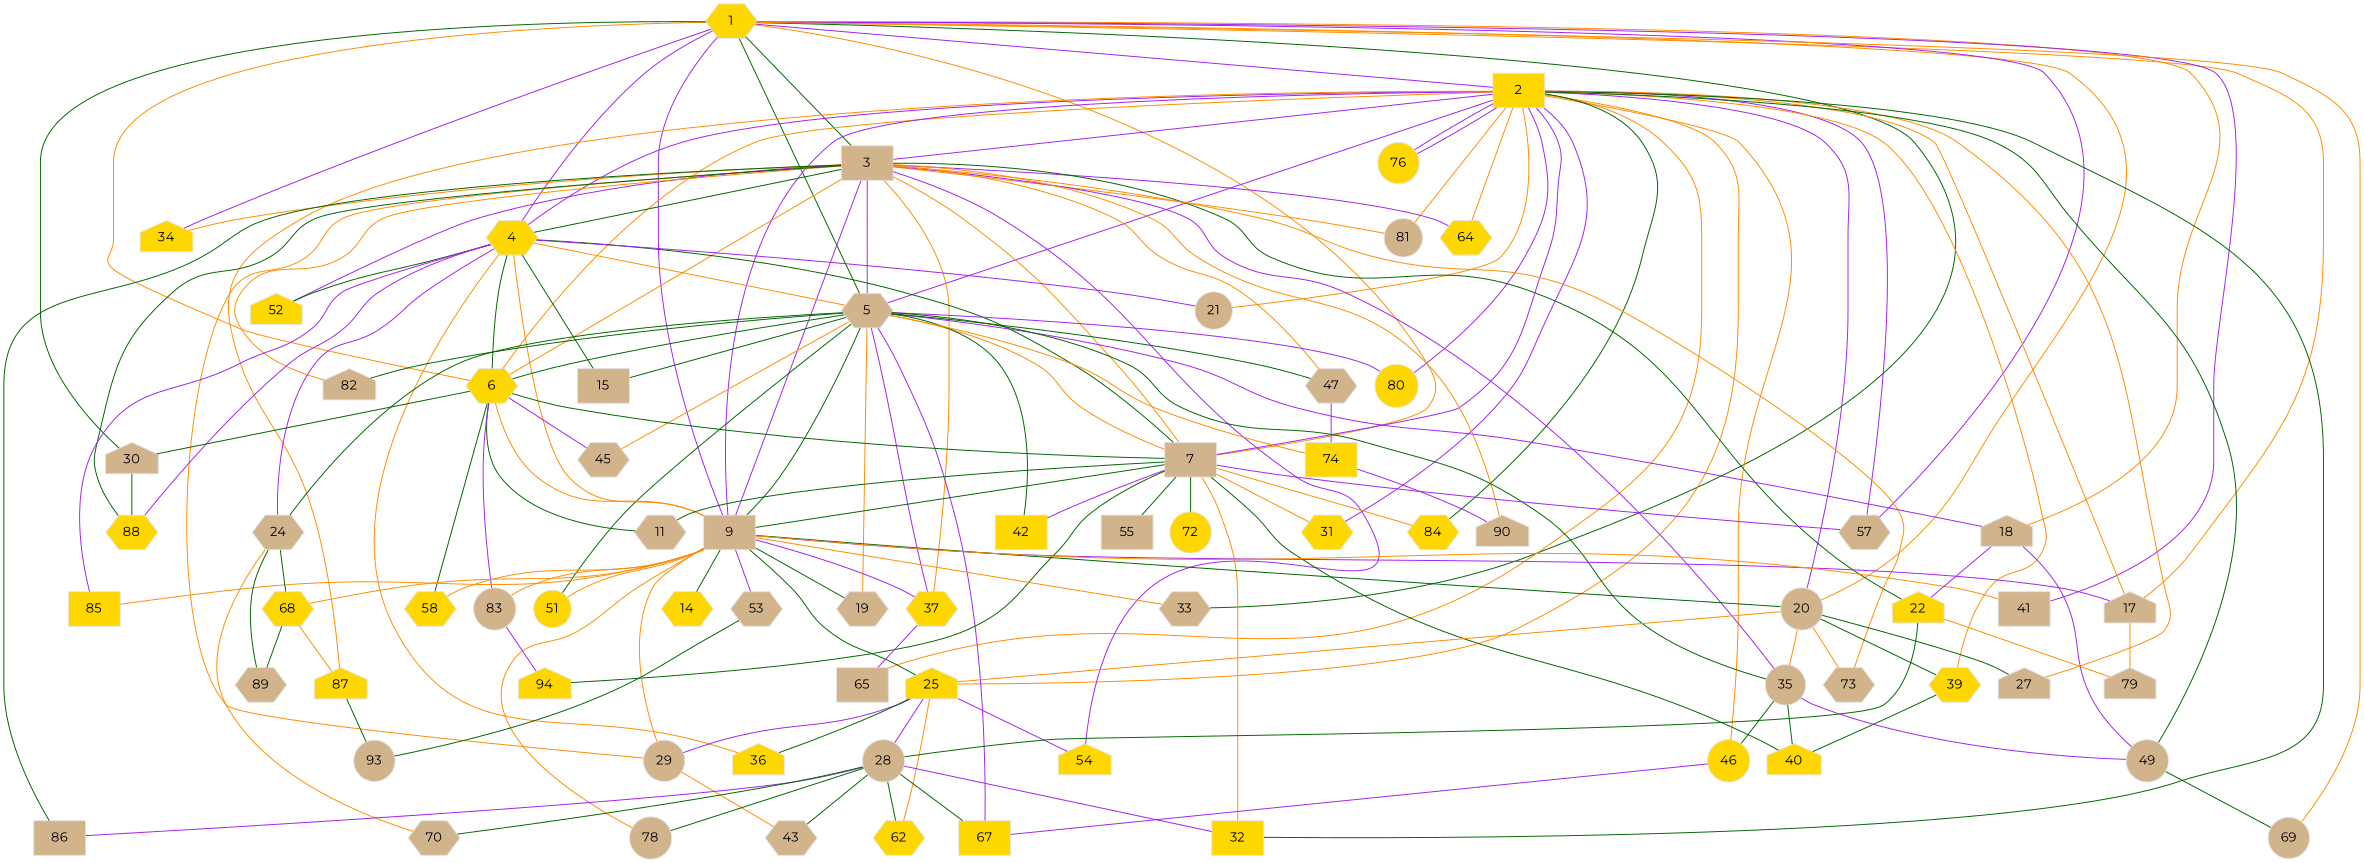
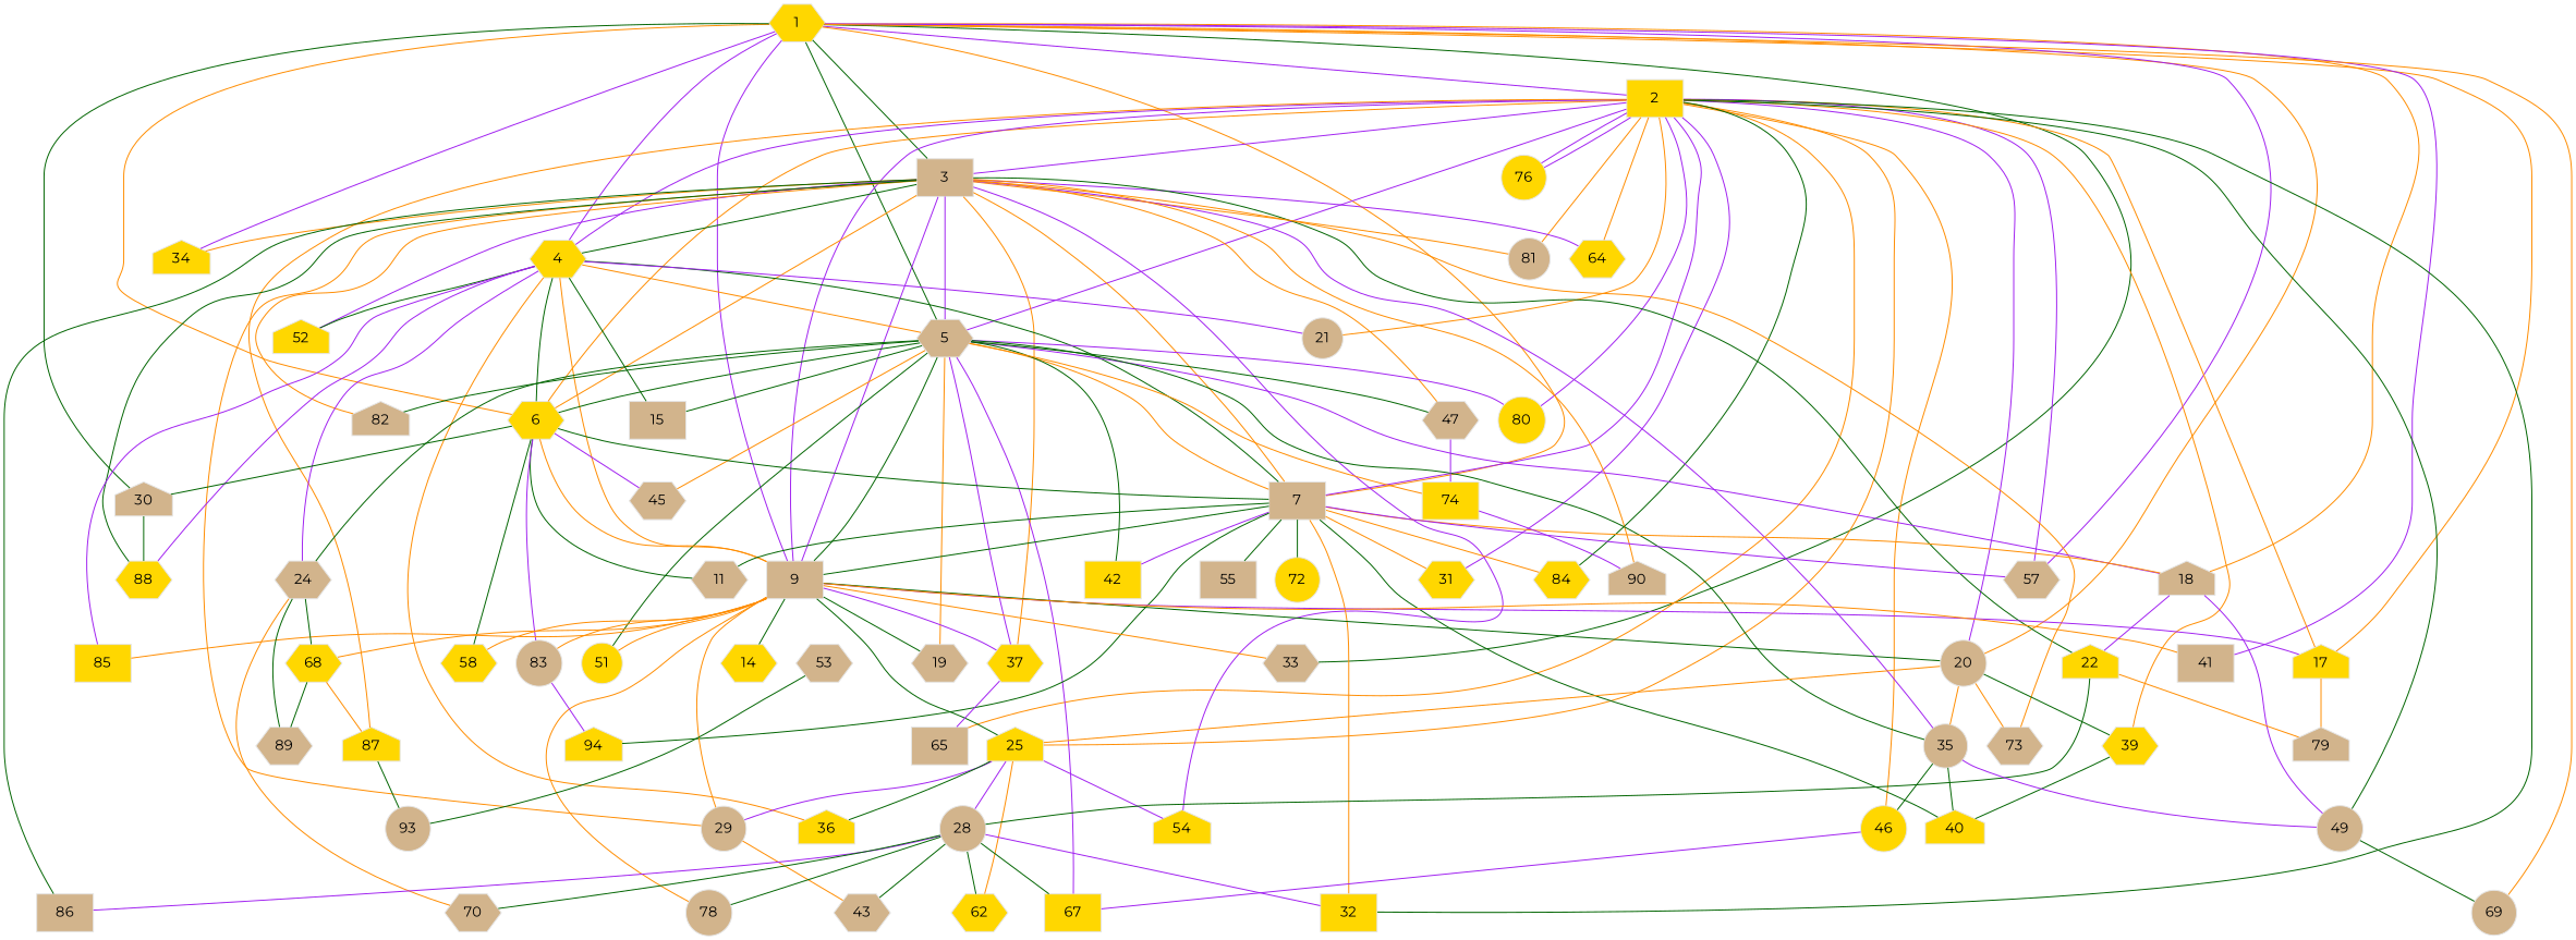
  graph {
    fontname=Montserrat
    node [color=gray90 fillcolor=tan fontname=Montserrat shape=hexagon style=filled]
    edge [color=darkgreen fontname=Montserrat]
    1 [fillcolor=gold super="+8"]
    2 [fillcolor=gold shape=box super="+23"]
    3 [shape=box super="+66"]
    4 [fillcolor=gold super="+12"]
    5 [super="+13"]
    6 [fillcolor=gold super="+26"]
    7 [shape=box super="+24"]
    9 [shape=box super="+10"]
-   17 [shape=house super="+77"]
+   17 [fillcolor=gold shape=house super="+77"]
    18 [shape=house super="+63"]
    20 [shape=circle super="+61"]
    30 [shape=house super="+50"]
    33 [super="+56"]
    34 [fillcolor=gold shape=house]
    41 [shape=box]
    57 [super="+92"]
    69 [shape=circle]
    21 [shape=circle]
    25 [fillcolor=gold shape=house super="+68"]
-   27 [shape=house]
    31 [fillcolor=gold]
    32 [fillcolor=gold shape=box super="+95"]
    39 [fillcolor=gold super="+59"]
    46 [fillcolor=gold shape=circle]
    49 [shape=circle super="+75"]
    64 [fillcolor=gold]
    65 [shape=box]
    76 [fillcolor=gold shape=circle]
    80 [fillcolor=gold shape=circle]
    81 [shape=circle]
    84 [fillcolor=gold]
    87 [fillcolor=gold shape=house]
    22 [fillcolor=gold shape=house]
    29 [shape=circle super="+38"]
    35 [shape=circle]
    37 [fillcolor=gold super="+60"]
    47
    52 [fillcolor=gold shape=house]
    54 [fillcolor=gold shape=house]
    73
    82 [shape=house]
    86 [shape=box]
    88 [fillcolor=gold super="+91"]
    90 [shape=house]
    15 [shape=box]
    36 [fillcolor=gold shape=house]
    n47 [label=24]
    85 [fillcolor=gold shape=box]
    19
    42 [fillcolor=gold shape=box]
    45
    51 [fillcolor=gold shape=circle]
    67 [fillcolor=gold shape=box]
    74 [fillcolor=gold shape=box]
    11
    58 [fillcolor=gold]
    83 [shape=circle]
    40 [fillcolor=gold shape=house]
    55 [shape=box]
    72 [fillcolor=gold shape=circle]
    94 [fillcolor=gold shape=house]
    14 [fillcolor=gold]
    n63 [fillcolor=gold label=68]
    53
    78 [shape=circle]
    79 [shape=house]
    28 [shape=circle super="+71"]
    62 [fillcolor=gold]
    93 [shape=circle]
    43
    70
    89
    1 -- 2 [color=purple weight=2]
    1 -- 3 [weight=2]
    1 -- 4 [color=purple weight=2]
    1 -- 5 [weight=2]
    1 -- 6 [color=darkorange weight=3]
    1 -- 7 [color=darkorange weight=2]
    1 -- 9 [color=purple weight=4]
    1 -- 17 [color=darkorange]
    1 -- 18 [color=darkorange]
    1 -- 20 [color=darkorange]
    1 -- 30 [weight=2]
    1 -- 33
    1 -- 34 [color=purple]
    1 -- 41 [color=purple]
    1 -- 57 [color=purple]
    1 -- 69 [color=darkorange]
    2 -- 3 [color=purple weight=2]
    2 -- 4 [color=purple]
    2 -- 5 [color=purple]
    2 -- 6 [color=darkorange]
    2 -- 7 [color=purple]
    2 -- 9 [color=purple weight=2]
    2 -- 17 [color=darkorange]
    2 -- 20 [color=purple]
    2 -- 57 [color=purple]
    2 -- 21 [color=darkorange]
    2 -- 25 [color=darkorange]
-   2 -- 27 [color=darkorange]
    2 -- 31 [color=purple]
    2 -- 32
    2 -- 39 [color=darkorange]
    2 -- 46 [color=darkorange]
    2 -- 49
    2 -- 64 [color=darkorange]
    2 -- 65 [color=darkorange]
    2 -- 76 [color=purple]
    2 -- 76 [color=purple]
    2 -- 80 [color=purple]
    2 -- 81 [color=darkorange]
    2 -- 84
    2 -- 87 [color=darkorange]
    3 -- 4
    3 -- 5 [color=purple]
    3 -- 6 [color=darkorange]
    3 -- 7 [color=darkorange]
    3 -- 9 [color=purple weight=2]
    3 -- 34 [color=darkorange]
    3 -- 64 [color=purple]
    3 -- 81 [color=darkorange]
    3 -- 22
    3 -- 29 [color=darkorange]
    3 -- 35 [color=purple]
    3 -- 37 [color=darkorange]
    3 -- 47 [color=darkorange]
    3 -- 52 [color=purple]
    3 -- 54 [color=purple]
    3 -- 73 [color=darkorange]
    3 -- 82 [color=darkorange]
    3 -- 86
    3 -- 88
    3 -- 90 [color=darkorange]
    4 -- 5 [color=darkorange weight=2]
    4 -- 6
    4 -- 7 [weight=2]
    4 -- 9 [color=darkorange weight=2]
    4 -- 21 [color=purple]
    4 -- 52
    4 -- 88 [color=purple]
    4 -- 15
    4 -- 36 [color=darkorange]
    4 -- n47 [color=purple]
    4 -- 85 [color=purple]
    5 -- 6
    5 -- 7 [color=darkorange weight=2]
    5 -- 9 [weight=2]
    5 -- 18 [color=purple]
    5 -- 80 [color=purple]
    5 -- 35
    5 -- 37 [color=purple]
    5 -- 47
    5 -- 82
    5 -- 15
    5 -- n47
    5 -- 19 [color=darkorange]
    5 -- 42
    5 -- 45 [color=darkorange]
    5 -- 51
    5 -- 67 [color=purple]
    5 -- 74 [color=darkorange]
    6 -- 7
    6 -- 9 [color=darkorange weight=2]
    6 -- 30
    6 -- 45 [color=purple]
    6 -- 11
    6 -- 58
    6 -- 83 [color=purple]
    7 -- 9 [weight=2]
+   7 -- 18 [color=darkorange]
    7 -- 57 [color=purple]
    7 -- 31 [color=darkorange]
    7 -- 32 [color=darkorange]
    7 -- 84 [color=darkorange]
    7 -- 42 [color=purple]
    7 -- 11
    7 -- 40
    7 -- 55
    7 -- 72 [weight=2]
    7 -- 94
    9 -- 17 [color=purple]
    9 -- 20
    9 -- 33 [color=darkorange]
    9 -- 41 [color=darkorange]
    9 -- 25
    9 -- 29 [color=darkorange]
    9 -- 37 [color=purple]
    9 -- 85 [color=darkorange]
    9 -- 19
    9 -- 51 [color=darkorange]
    9 -- 58 [color=darkorange]
    9 -- 83 [color=darkorange]
    9 -- 14 [weight=2]
    9 -- n63 [color=darkorange]
-   9 -- 53 [color=purple weight=2]
    9 -- 78 [color=darkorange]
    17 -- 79 [color=darkorange]
    18 -- 49 [color=purple]
    18 -- 22 [color=purple]
    20 -- 25 [color=darkorange]
-   20 -- 27
    20 -- 39
    20 -- 35 [color=darkorange]
    20 -- 73 [color=darkorange]
    30 -- 88
    25 -- 29 [color=purple]
    25 -- 54 [color=purple]
    25 -- 36
    25 -- 28 [color=purple]
    25 -- 62 [color=darkorange]
    39 -- 40
    46 -- 67 [color=purple]
    49 -- 69
    87 -- 93
    22 -- 79 [color=darkorange]
    22 -- 28
    29 -- 43 [color=darkorange]
    35 -- 46
    35 -- 49 [color=purple]
    35 -- 40
    37 -- 65 [color=purple]
    47 -- 74 [color=purple]
    n47 -- n63
    n47 -- 70 [color=darkorange]
    n47 -- 89
    74 -- 90 [color=purple]
    83 -- 94 [color=purple]
    n63 -- 87 [color=darkorange]
    n63 -- 89
    53 -- 93
    28 -- 32 [color=purple]
    28 -- 86 [color=purple]
    28 -- 67
    28 -- 78
    28 -- 62
    28 -- 43
    28 -- 70
  }
